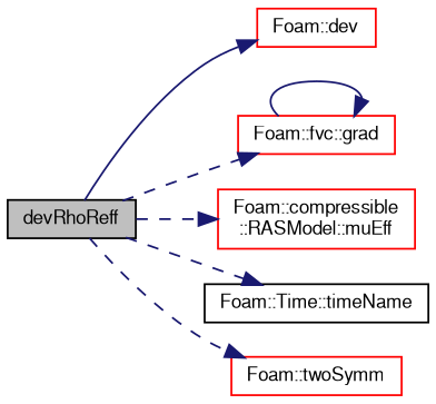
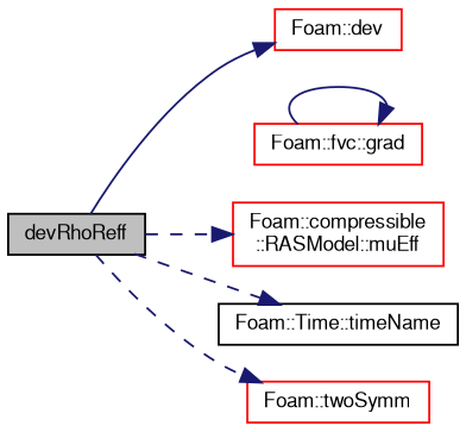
  digraph {
    rankdir=LR
    node [color=red fontname=FreeSans fontsize=10 shape=record]
    edge [color=midnightblue fontname=FreeSans fontsize=10 labelfontname=FreeSans labelfontsize=10 style=dashed]
    n1 [color=black fillcolor=grey75 fontcolor=black height=0.2 label=devRhoReff style=filled width=0.4]
    n2 [height=0.2 label="Foam::dev" width=0.4]
    n3 [height=0.2 label="Foam::fvc::grad" width=0.4]
    n4 [height=0.2 label="Foam::compressible\l::RASModel::muEff" width=0.4]
    n5 [color=black height=0.2 label="Foam::Time::timeName" width=0.4]
    n6 [height=0.2 label="Foam::twoSymm" width=0.4]
    n1 -> n2 [style=solid]
-   n1 -> n3
    n1 -> n4
    n1 -> n5
    n1 -> n6
    n3 -> n3 [style=solid]
  }
